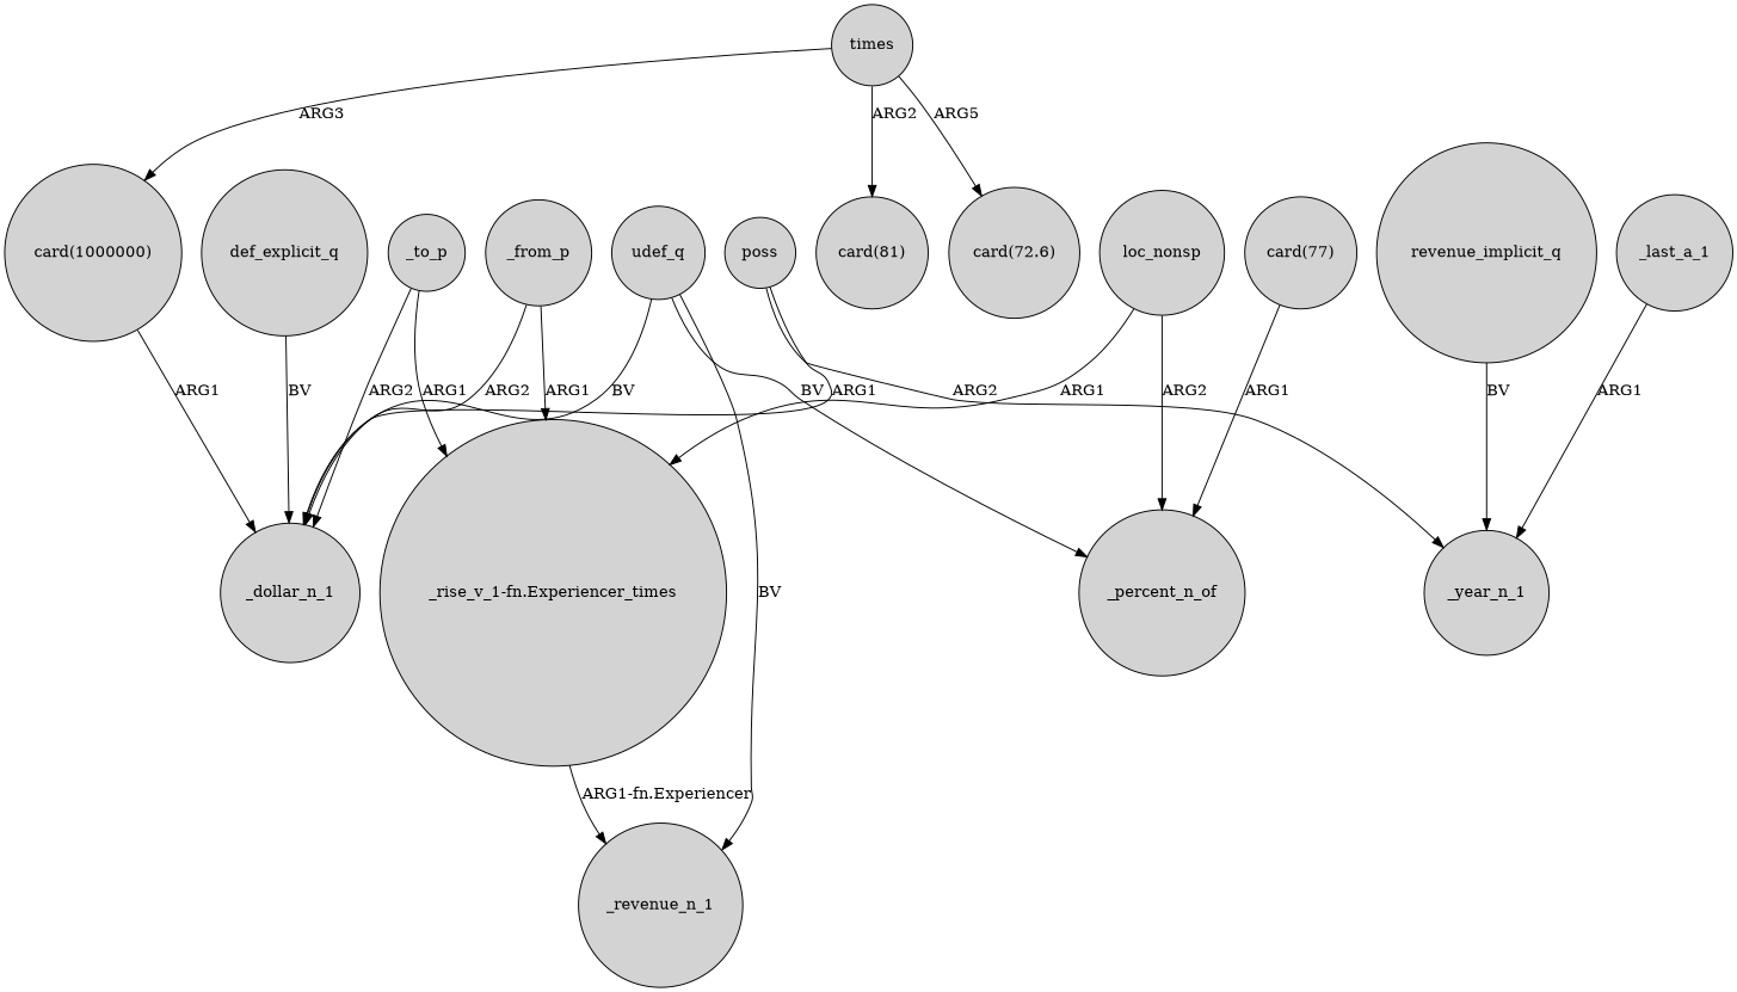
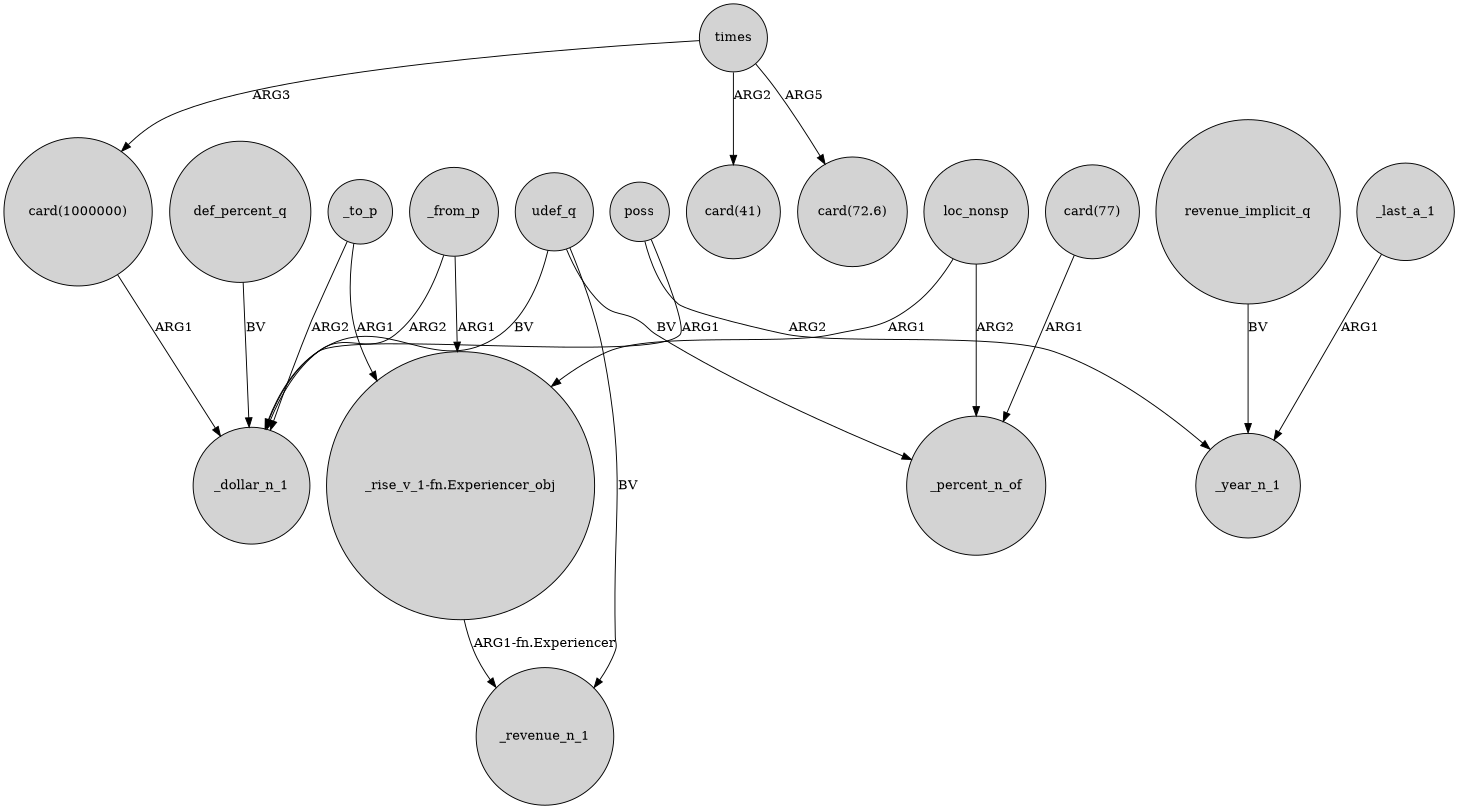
  digraph {
    node [shape=circle style=filled]
-   def_explicit_q
+   def_explicit_q [label=def_percent_q]
    _dollar_n_1
    times
-   "card(41)" [label="card(81)"]
+   "card(41)"
    "card(1000000)"
    "card(72.6)"
    loc_nonsp
-   "_rise_v_1-fn.Experiencer_obj" [label="_rise_v_1-fn.Experiencer_times"]
+   "_rise_v_1-fn.Experiencer_obj"
    _percent_n_of
    _revenue_n_1
    n11 [label=revenue_implicit_q]
    _year_n_1
    _from_p
    poss
    _to_p
    udef_q
    _last_a_1
    "card(77)"
    def_explicit_q -> _dollar_n_1 [label=BV]
    times -> "card(41)" [label=ARG2]
    times -> "card(1000000)" [label=ARG3]
    times -> "card(72.6)" [label=ARG5]
    "card(1000000)" -> _dollar_n_1 [label=ARG1]
    loc_nonsp -> "_rise_v_1-fn.Experiencer_obj" [label=ARG1]
    loc_nonsp -> _percent_n_of [label=ARG2]
    "_rise_v_1-fn.Experiencer_obj" -> _revenue_n_1 [label="ARG1-fn.Experiencer"]
    n11 -> _year_n_1 [label=BV]
    _from_p -> _dollar_n_1 [label=ARG2]
    _from_p -> "_rise_v_1-fn.Experiencer_obj" [label=ARG1]
    poss -> _dollar_n_1 [label=ARG1]
    poss -> _year_n_1 [label=ARG2]
    _to_p -> _dollar_n_1 [label=ARG2]
    _to_p -> "_rise_v_1-fn.Experiencer_obj" [label=ARG1]
    udef_q -> _dollar_n_1 [label=BV]
    udef_q -> _percent_n_of [label=BV]
    udef_q -> _revenue_n_1 [label=BV]
    _last_a_1 -> _year_n_1 [label=ARG1]
    "card(77)" -> _percent_n_of [label=ARG1]
  }
